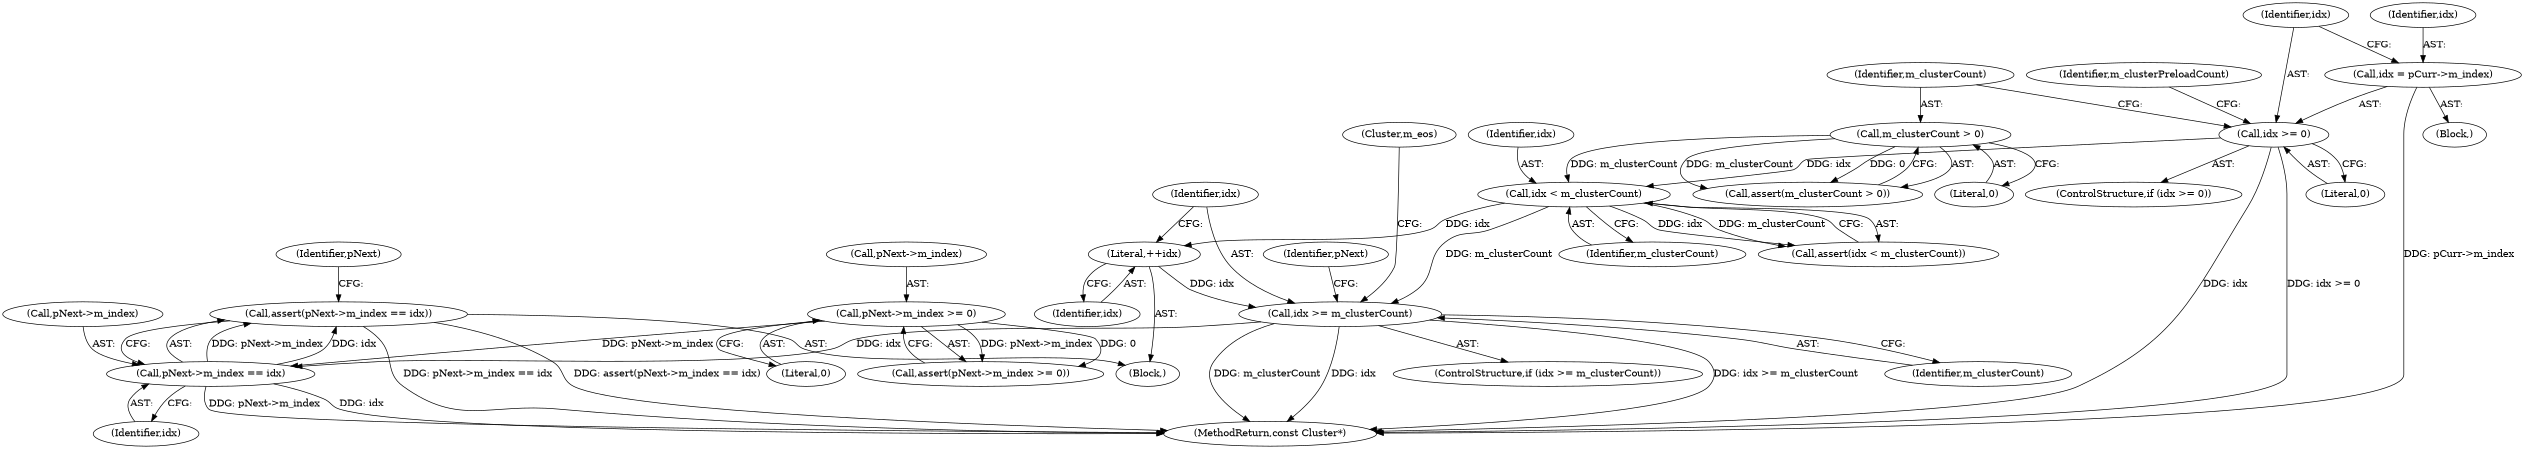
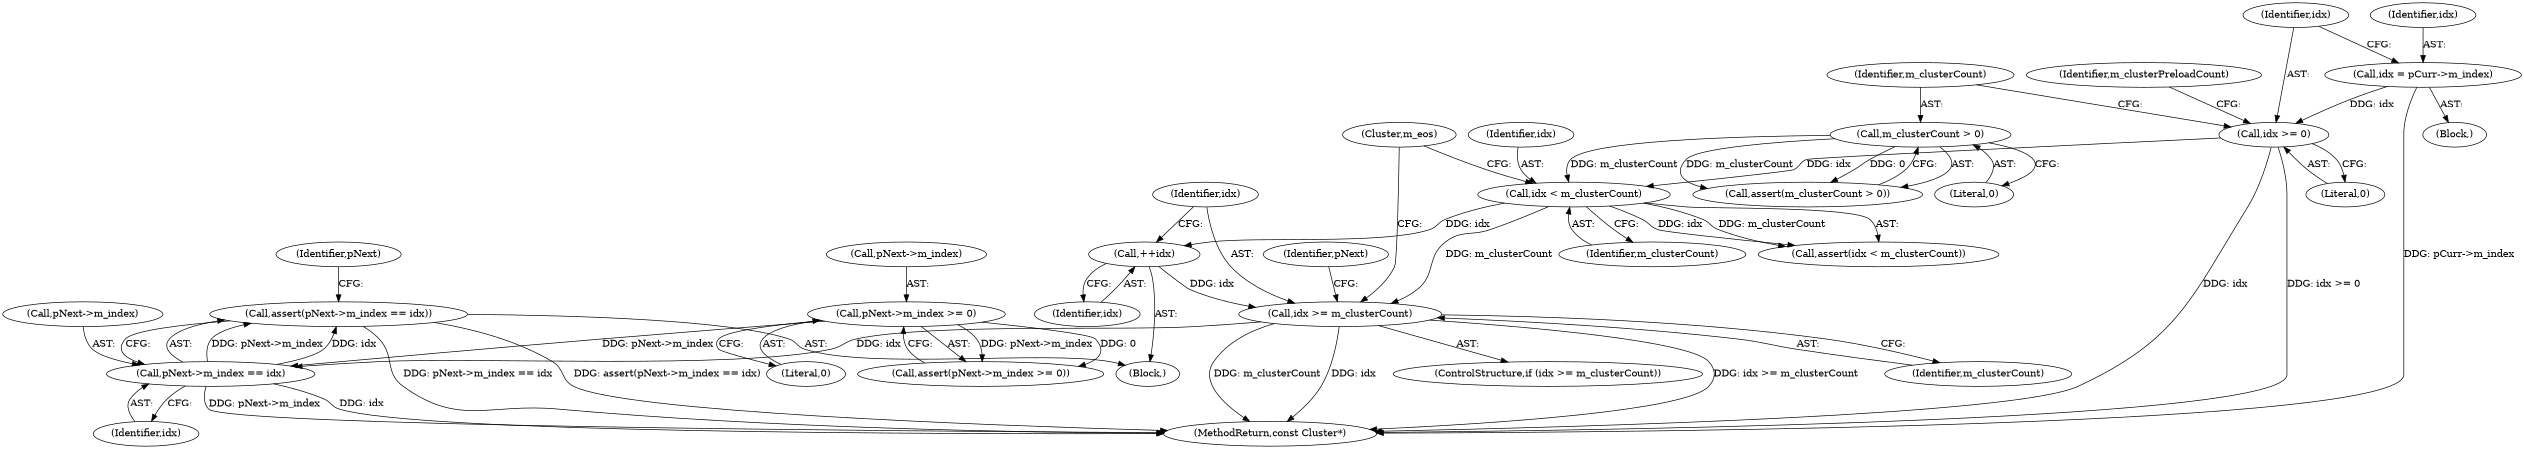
  digraph {
    n1 [label="(Call,assert(pNext->m_index == idx))"]
    n2 [label="(Call,pNext->m_index == idx)"]
    n3 [label="(MethodReturn,const Cluster*)"]
    n4 [label="(Block,)"]
    n5 [label="(Identifier,idx)"]
    n6 [label="(Call,pNext->m_index >= 0)"]
    n7 [label="(Literal,0)"]
    n8 [label="(Call,assert(pNext->m_index >= 0))"]
    n9 [label="(Call,idx >= m_clusterCount)"]
    n10 [label="(ControlStructure,if (idx >= m_clusterCount))"]
    n11 [label="(Identifier,m_clusterCount)"]
-   n12 [label="(Literal,++idx)"]
+   n12 [label="(Call,++idx)"]
    n13 [label="(Identifier,idx)"]
    n14 [label="(Call,idx < m_clusterCount)"]
    n15 [label="(Identifier,m_clusterCount)"]
    n16 [label="(Call,assert(idx < m_clusterCount))"]
    n17 [label="(Call,idx >= 0)"]
    n18 [label="(Literal,0)"]
-   n19 [label="(ControlStructure,if (idx >= 0))"]
    n20 [label="(Call,idx = pCurr->m_index)"]
    n21 [label="(Block,)"]
    n22 [label="(Call,m_clusterCount > 0)"]
    n23 [label="(Literal,0)"]
    n24 [label="(Call,assert(m_clusterCount > 0))"]
    n25 [label="(Identifier,idx)"]
    n26 [label="(Identifier,idx)"]
    n27 [label="(Identifier,m_clusterCount)"]
    n28 [label="(Identifier,idx)"]
    n29 [label="(Identifier,m_clusterPreloadCount)"]
    n30 [label="(Identifier,idx)"]
    n31 [label="(Call,pNext->m_index)"]
    n32 [label="(Identifier,pNext)"]
    n33 [label="(Call,pNext->m_index)"]
    n34 [label="(Cluster,m_eos)"]
    n35 [label="(Identifier,pNext)"]
    n1 -> n2 [label="CFG: "]
    n1 -> n3 [label="DDG: pNext->m_index == idx"]
    n1 -> n3 [label="DDG: assert(pNext->m_index == idx)"]
    n1 -> n4 [label="AST: "]
    n2 -> n1 [label="AST: "]
    n2 -> n1 [label="DDG: pNext->m_index"]
    n2 -> n1 [label="DDG: idx"]
    n2 -> n3 [label="DDG: idx"]
    n2 -> n3 [label="DDG: pNext->m_index"]
    n2 -> n5 [label="CFG: "]
    n5 -> n2 [label="AST: "]
    n6 -> n2 [label="DDG: pNext->m_index"]
    n6 -> n7 [label="CFG: "]
    n6 -> n8 [label="AST: "]
    n6 -> n8 [label="DDG: pNext->m_index"]
    n6 -> n8 [label="DDG: 0"]
    n7 -> n6 [label="AST: "]
    n8 -> n6 [label="CFG: "]
    n9 -> n2 [label="DDG: idx"]
    n9 -> n3 [label="DDG: idx >= m_clusterCount"]
    n9 -> n3 [label="DDG: m_clusterCount"]
    n9 -> n3 [label="DDG: idx"]
    n9 -> n10 [label="AST: "]
    n9 -> n11 [label="CFG: "]
    n11 -> n9 [label="AST: "]
    n12 -> n4 [label="AST: "]
    n12 -> n9 [label="DDG: idx"]
    n12 -> n13 [label="CFG: "]
    n13 -> n12 [label="AST: "]
    n14 -> n9 [label="DDG: m_clusterCount"]
    n14 -> n12 [label="DDG: idx"]
    n14 -> n15 [label="CFG: "]
    n14 -> n16 [label="AST: "]
    n14 -> n16 [label="DDG: idx"]
    n14 -> n16 [label="DDG: m_clusterCount"]
    n15 -> n14 [label="AST: "]
-   n16 -> n14 [label="CFG: "]
+   n34 -> n14 [label="CFG: "]
    n17 -> n3 [label="DDG: idx"]
    n17 -> n3 [label="DDG: idx >= 0"]
    n17 -> n14 [label="DDG: idx"]
    n17 -> n18 [label="CFG: "]
-   n17 -> n19 [label="AST: "]
    n18 -> n17 [label="AST: "]
    n20 -> n3 [label="DDG: pCurr->m_index"]
-   n20 -> n17 [label="AST: "]
+   n20 -> n17 [label="DDG: idx"]
    n20 -> n21 [label="AST: "]
    n22 -> n14 [label="DDG: m_clusterCount"]
    n22 -> n23 [label="CFG: "]
    n22 -> n24 [label="AST: "]
    n22 -> n24 [label="DDG: m_clusterCount"]
    n22 -> n24 [label="DDG: 0"]
    n23 -> n22 [label="AST: "]
    n24 -> n22 [label="CFG: "]
    n25 -> n20 [label="AST: "]
    n26 -> n9 [label="AST: "]
    n26 -> n12 [label="CFG: "]
    n27 -> n17 [label="CFG: "]
    n27 -> n22 [label="AST: "]
    n28 -> n14 [label="AST: "]
    n29 -> n17 [label="CFG: "]
    n30 -> n17 [label="AST: "]
    n30 -> n20 [label="CFG: "]
    n31 -> n6 [label="AST: "]
    n32 -> n1 [label="CFG: "]
    n33 -> n2 [label="AST: "]
    n34 -> n9 [label="CFG: "]
    n35 -> n9 [label="CFG: "]
  }
